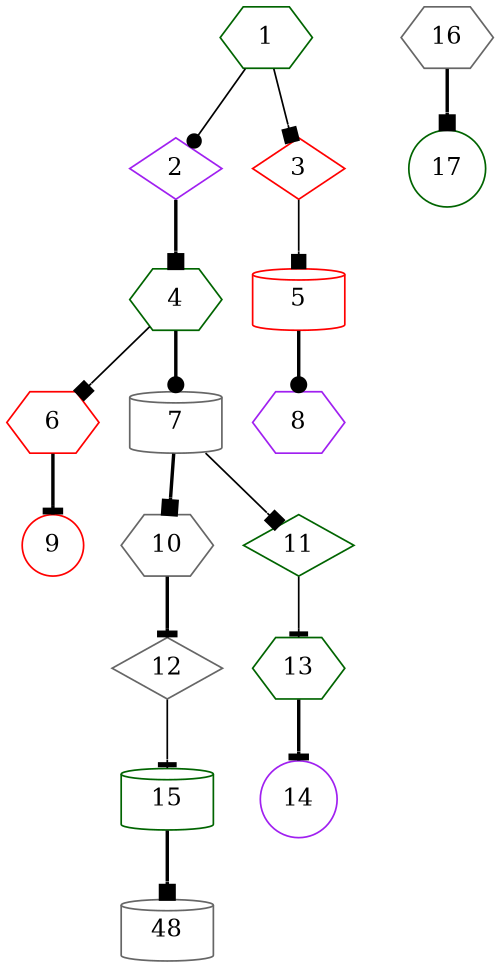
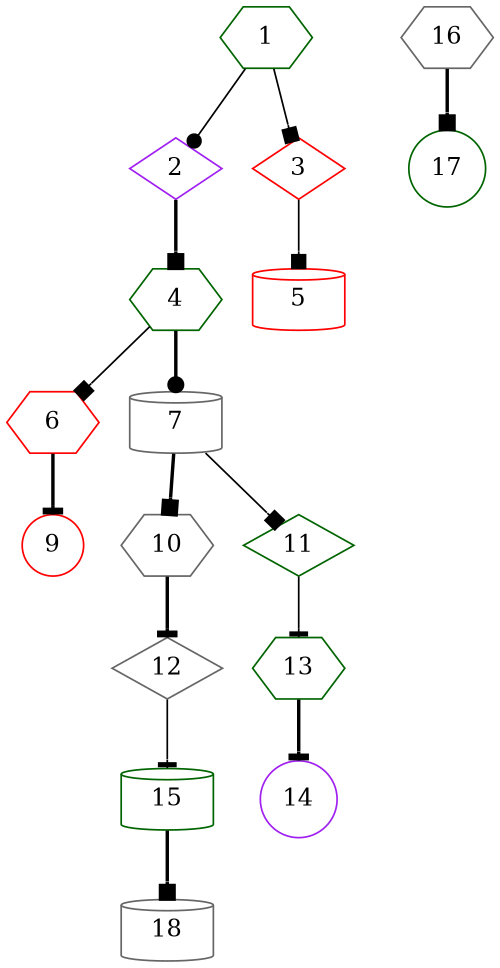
  digraph {
    fontname="DejaVu Serif"
    node [alpha=0.13 color=darkgreen fontname="DejaVu Serif" shape=hexagon]
    edge [arrowhead=box fontname="DejaVu Serif" style=bold]
    1 [alpha=0.14 expect_size=289563014309347328]
    2 [alpha=0.04 color=purple expect_size=245529238847468 shape=diamond]
    3 [alpha=0.18 color=red expect_size=110558846373860 shape=diamond]
    4 [alpha=0.11 expect_size=14780099057335]
    5 [alpha=0.02 color=red expect_size=1195912499447201792 shape=cylinder]
    6 [alpha=0.12 color=red expect_size=358556273002188]
    7 [alpha=0.15 color=gray40 expect_size=4474738392395552 shape=cylinder]
-   8 [alpha=0.10 color=purple expect_size=28156812759227]
    9 [alpha=0.07 color=red expect_size=520036560389914 shape=circle]
    10 [color=gray40 expect_size=113089106149376000]
    11 [alpha=0.15 expect_size=1527493690451296256 shape=diamond]
    12 [alpha=0.14 color=gray40 expect_size=61987716826820 shape=diamond]
    13 [expect_size=6516323868672]
    15 [expect_size=619721179569061888 shape=cylinder]
    14 [color=purple expect_size=16438643814753964 shape=circle]
-   18 [alpha=0.08 color=gray40 expect_size=14650640556642010 shape=cylinder label=48]
+   18 [alpha=0.08 color=gray40 expect_size=14650640556642010 shape=cylinder]
    16 [alpha=0.12 color=gray40 expect_size=23306151017736324]
    17 [alpha=0.10 expect_size=3136906732306947 shape=circle]
    1 -> 2 [arrowhead=dot style=solid]
    1 -> 3 [style=solid]
    2 -> 4
    3 -> 5 [style=solid]
    4 -> 6 [style=solid]
    4 -> 7 [arrowhead=dot]
-   5 -> 8 [arrowhead=dot]
    6 -> 9 [arrowhead=tee]
    7 -> 10
    7 -> 11 [style=solid]
    10 -> 12 [arrowhead=tee]
    11 -> 13 [arrowhead=tee style=solid]
    12 -> 15 [arrowhead=tee style=solid]
    13 -> 14 [arrowhead=tee]
    15 -> 18
    16 -> 17
  }
